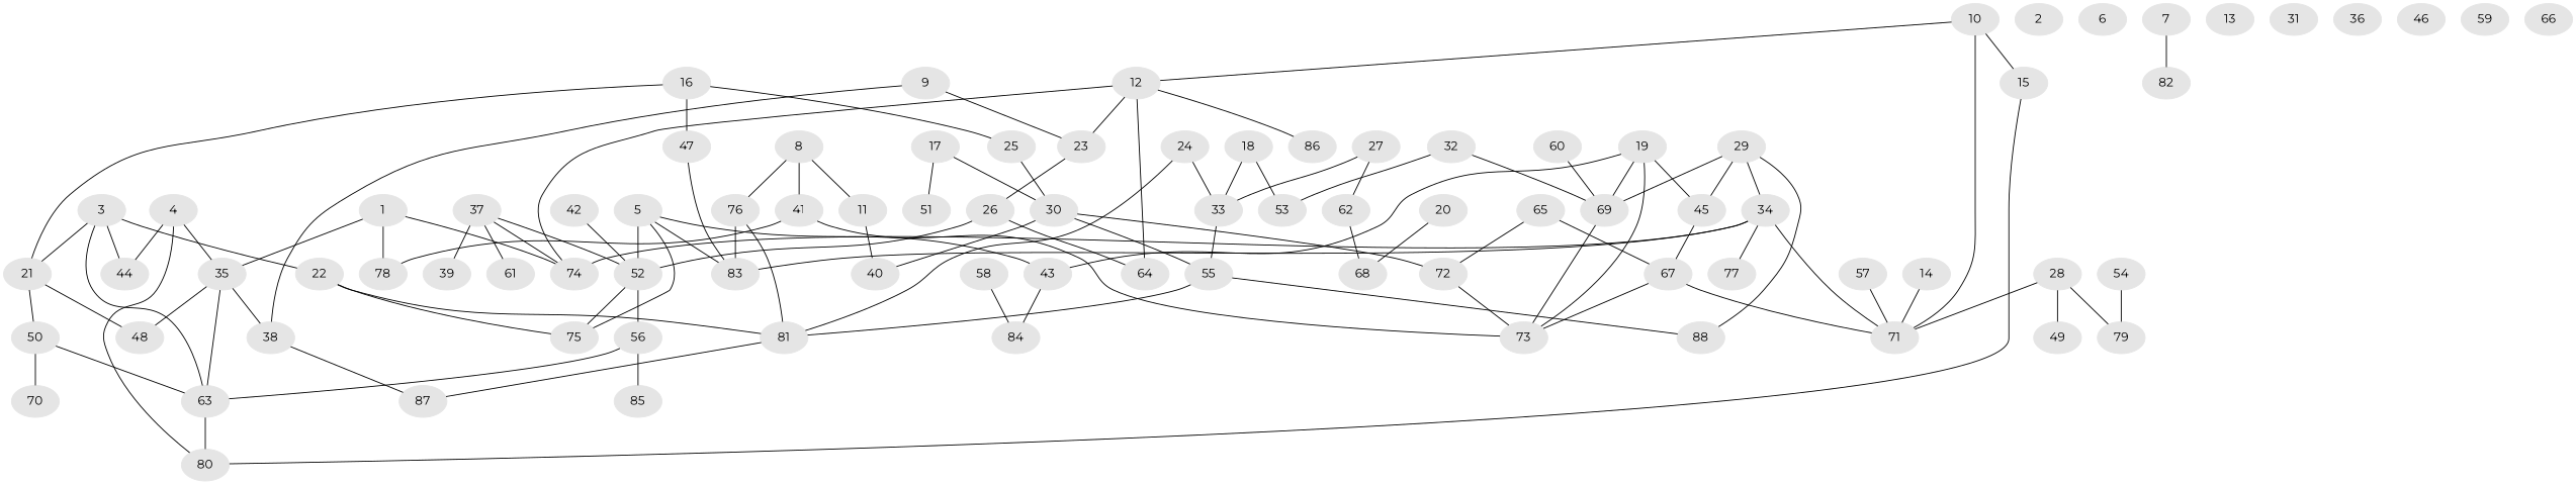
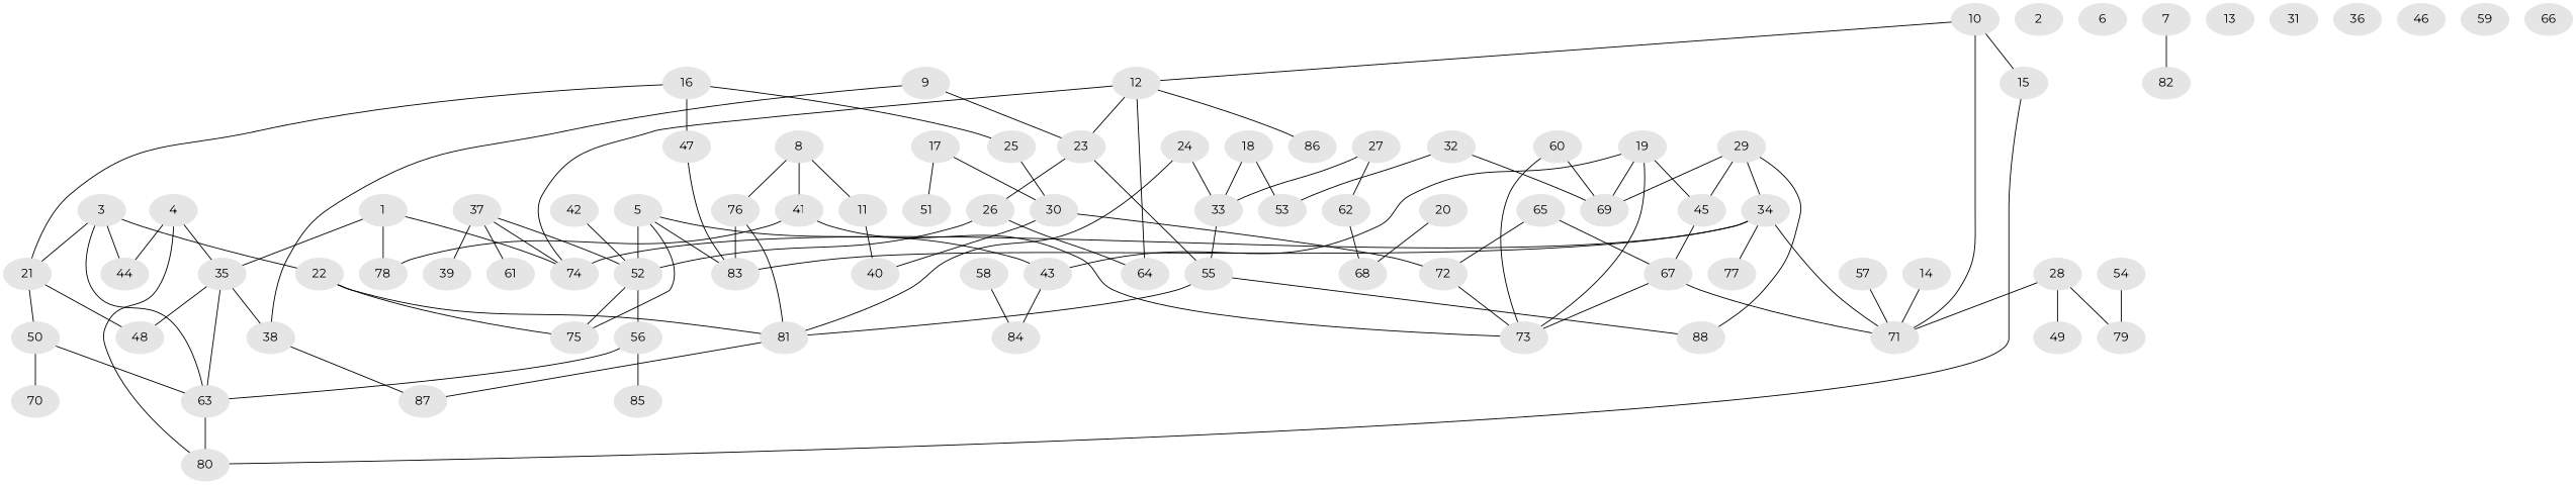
  graph {
    fontname=Montserrat
    node [color=gray90 fontname=Montserrat style=filled]
    edge [fontname=Montserrat]
    1
    35
    74
    78
    63
    38
    48
    2
    3
    21
    22
    44
    50
    75
    81
    80
    4
    5
    43
    52
    83
    84
    56
    6
    7
    82
    8
    11
    41
    76
    40
    73
    9
    23
    26
    55
    87
    10
    12
    15
    71
    64
    86
    13
    14
    16
    25
    47
    30
    17
    51
    72
    18
    33
    53
    19
    45
    69
    67
    20
    68
    70
    88
    24
    27
    62
    28
    49
    79
    29
    34
    77
    31
    32
    36
    37
    39
    61
    42
    46
    85
    54
    57
    58
    59
    60
    65
    66
    1 -- 35
    1 -- 74
    1 -- 78
    35 -- 63
    35 -- 38
    35 -- 48
    63 -- 80
    38 -- 87
    3 -- 63
    3 -- 21
    3 -- 22
    3 -- 44
    21 -- 48
    21 -- 50
    22 -- 75
    22 -- 81
    50 -- 63
    50 -- 70
    81 -- 87
    4 -- 35
    4 -- 44
    4 -- 80
    5 -- 75
    5 -- 43
    5 -- 52
    5 -- 83
    43 -- 84
    52 -- 75
    52 -- 56
    56 -- 63
    56 -- 85
    7 -- 82
    8 -- 11
    8 -- 41
    8 -- 76
    11 -- 40
    41 -- 78
    41 -- 73
    76 -- 81
    76 -- 83
    9 -- 38
    9 -- 23
    23 -- 26
-   30 -- 55
+   23 -- 55
    26 -- 52
    26 -- 64
    55 -- 81
    55 -- 88
    10 -- 12
    10 -- 15
    10 -- 71
    12 -- 74
    12 -- 23
    12 -- 64
    12 -- 86
    15 -- 80
    14 -- 71
    16 -- 21
    16 -- 25
    16 -- 47
    25 -- 30
    47 -- 83
    30 -- 40
    30 -- 72
    17 -- 30
    17 -- 51
    72 -- 73
    18 -- 33
    18 -- 53
    33 -- 55
    19 -- 43
    19 -- 73
    19 -- 45
    19 -- 69
    45 -- 67
-   69 -- 73
+   60 -- 73
    67 -- 73
    67 -- 71
    20 -- 68
    24 -- 81
    24 -- 33
    27 -- 33
    27 -- 62
    62 -- 68
    28 -- 71
    28 -- 49
    28 -- 79
    29 -- 45
    29 -- 69
    29 -- 88
    29 -- 34
    34 -- 74
    34 -- 83
    34 -- 71
    34 -- 77
    32 -- 53
    32 -- 69
    37 -- 74
    37 -- 52
    37 -- 39
    37 -- 61
    42 -- 52
    54 -- 79
    57 -- 71
    58 -- 84
    60 -- 69
    65 -- 72
    65 -- 67
  }
